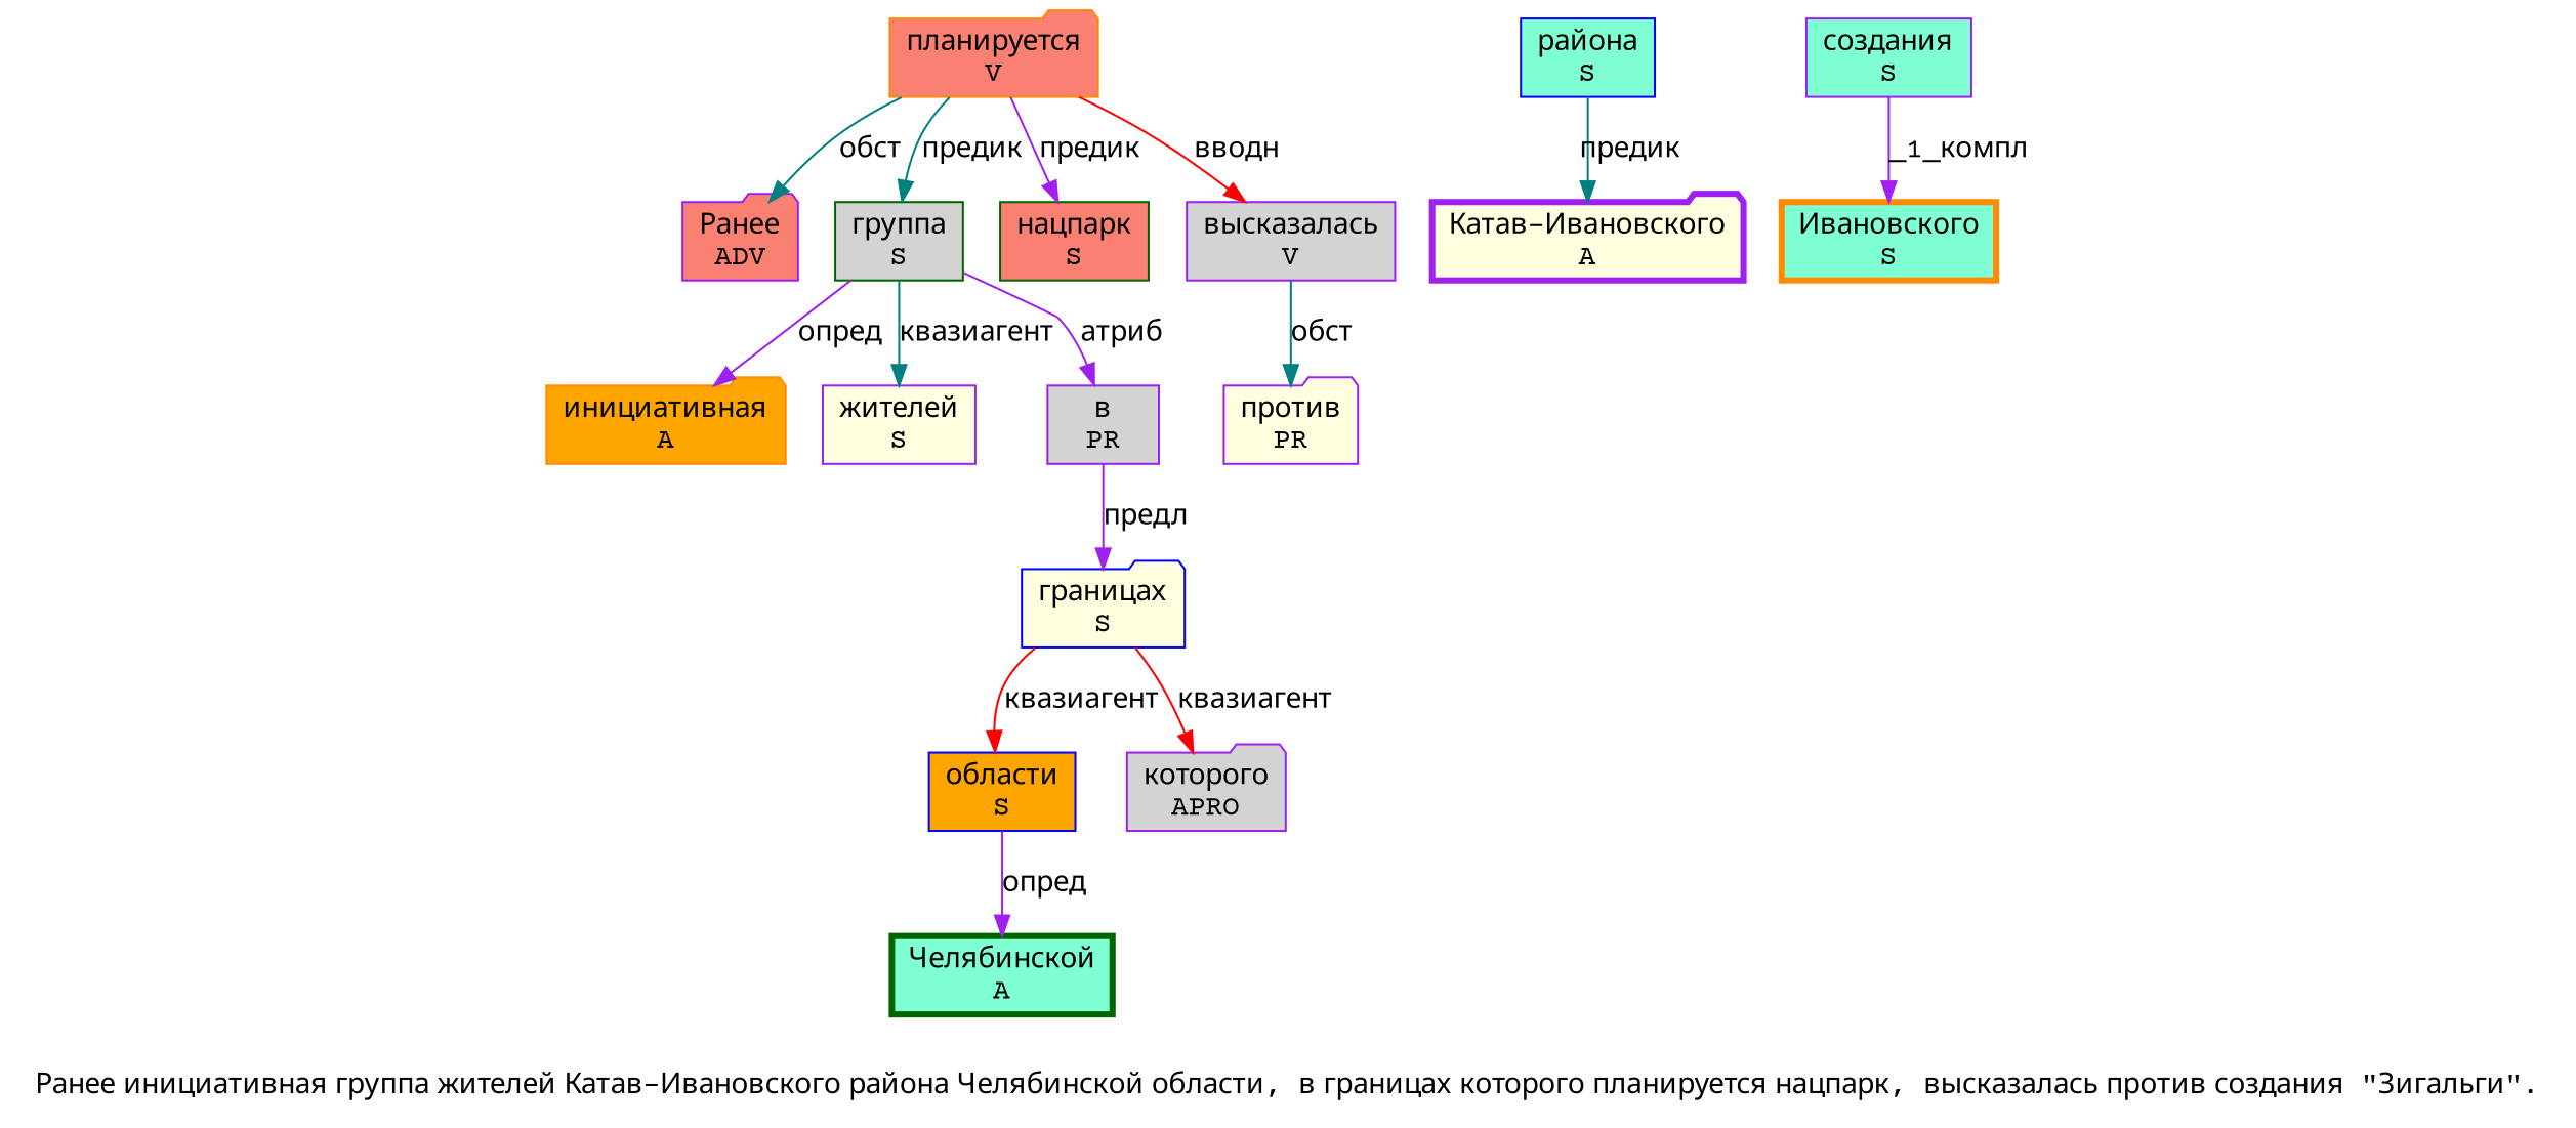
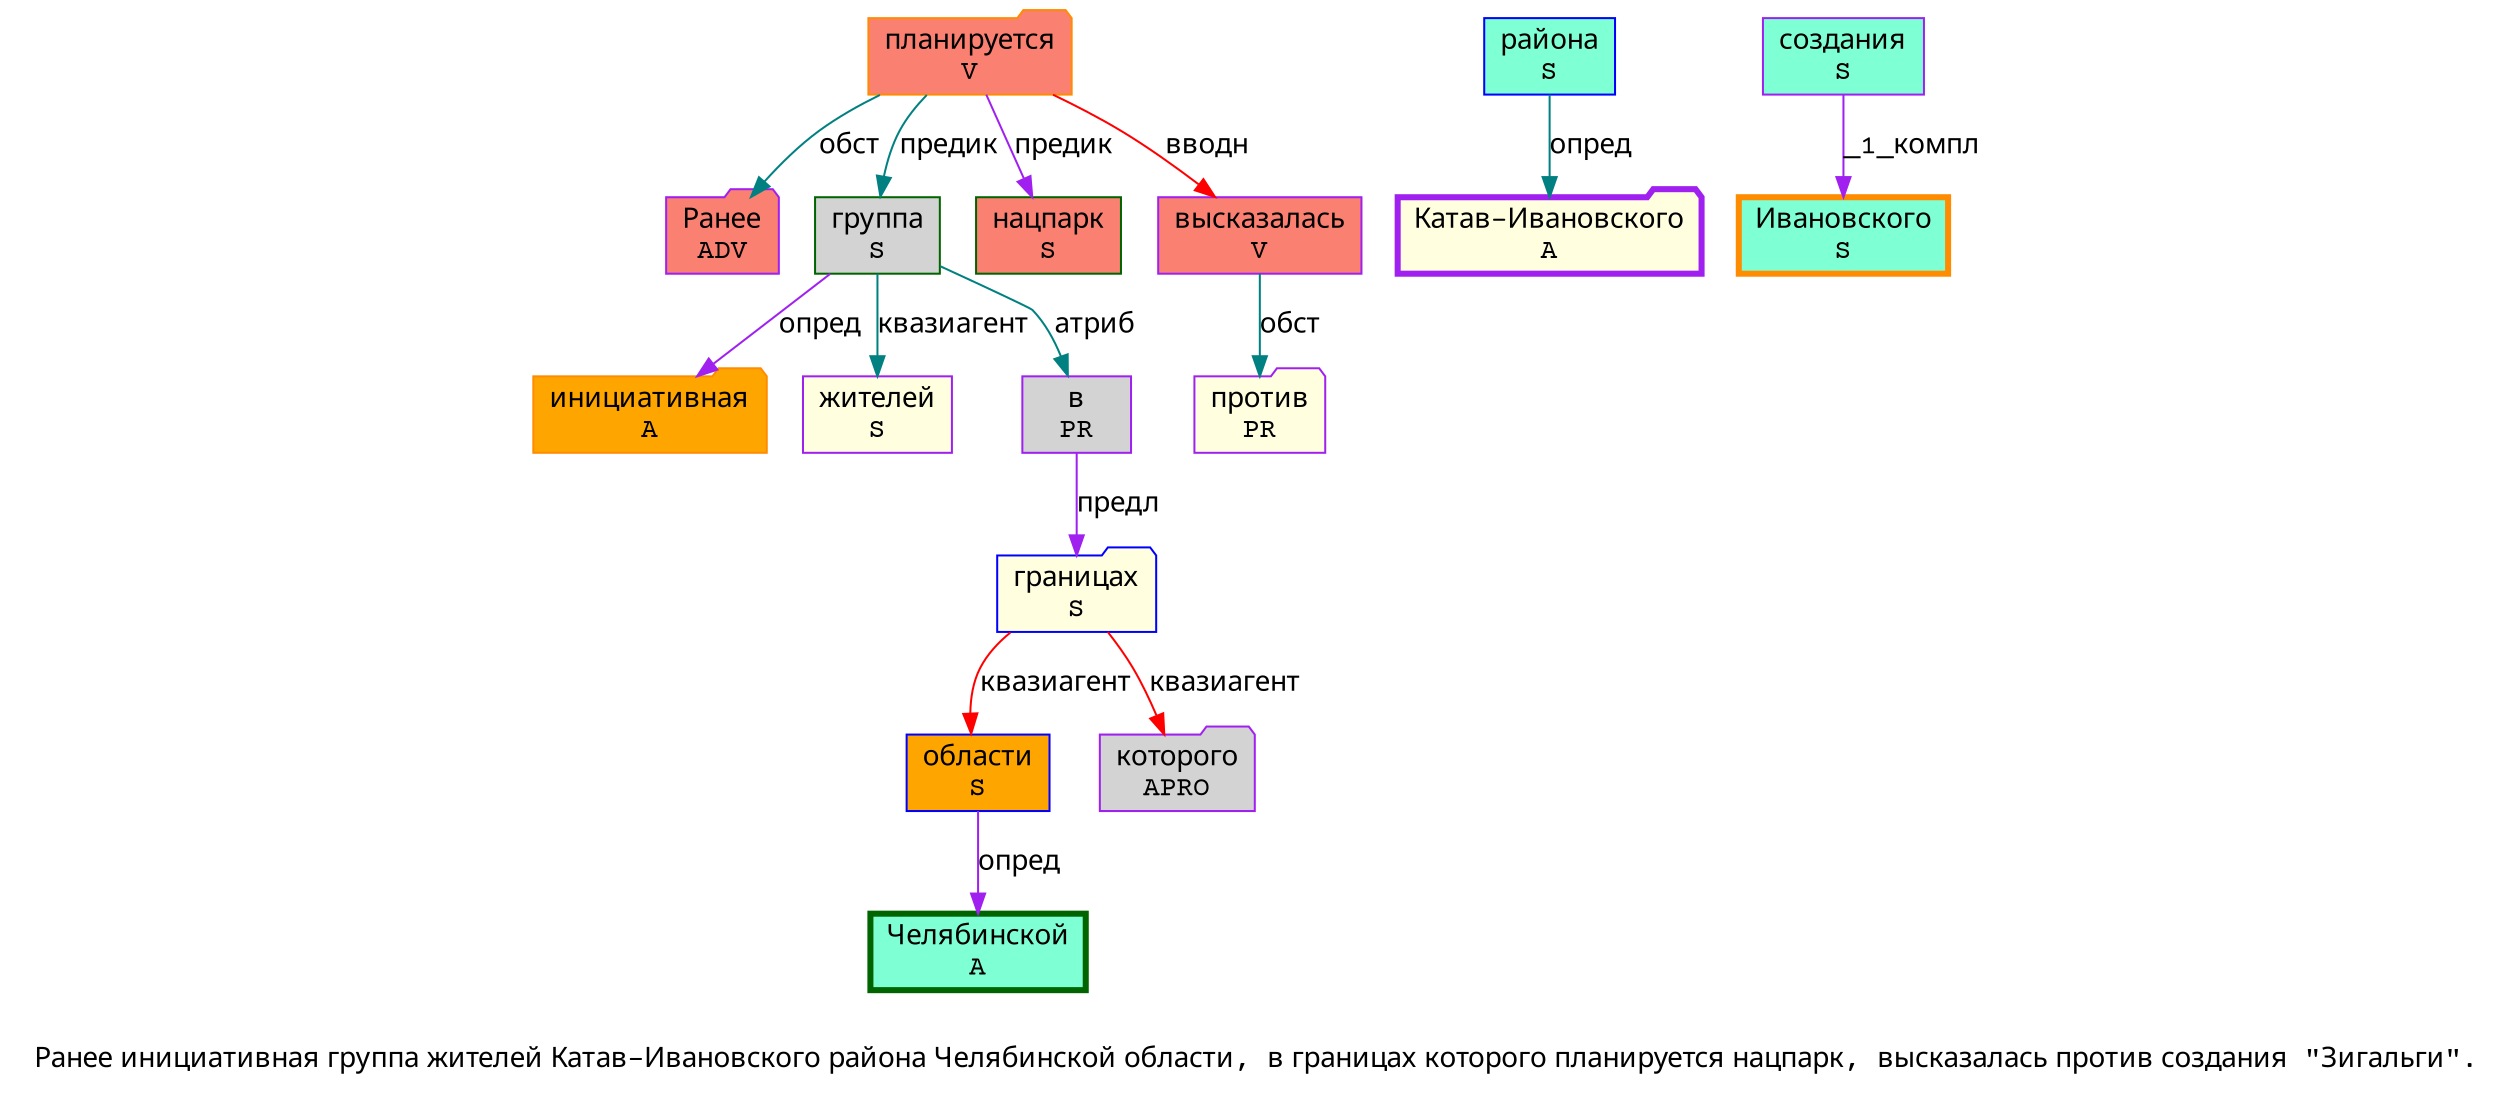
  digraph {
    fontname="Courier Prime"
    label="Ранее инициативная группа жителей Катав-Ивановского района Челябинской области, в границах которого планируется нацпарк, высказалась против создания \"Зигальги\"."
    node [color=purple fillcolor=salmon fontname="Courier Prime" penwidth=1 shape=box style=filled]
    edge [color=purple fontname="Courier Prime"]
    n1 [label="Ранее\nADV" shape=folder]
    n2 [color=darkorange fillcolor=orange label="инициативная\nA" shape=folder]
    n3 [color=darkgreen fillcolor=lightgrey label="группа\nS"]
    n4 [fillcolor=lightyellow label="жителей\nS"]
    n5 [fillcolor=lightgrey label="в\nPR"]
    n6 [color=blue fillcolor=lightyellow label="границах\nS" shape=folder]
    n7 [color=blue fillcolor=aquamarine label="района\nS"]
    n8 [fillcolor=lightyellow label="Катав-Ивановского\nA" penwidth=3 shape=folder]
    n9 [color=blue fillcolor=orange label="области\nS"]
    n10 [color=darkgreen fillcolor=aquamarine label="Челябинской\nA" penwidth=3]
    n11 [fillcolor=lightgrey label="которого\nAPRO" shape=folder]
    n12 [color=darkorange label="планируется\nV" shape=folder]
    n13 [color=darkgreen label="нацпарк\nS"]
-   n14 [fillcolor=lightgrey label="высказалась\nV"]
+   n14 [label="высказалась\nV"]
    n15 [fillcolor=lightyellow label="против\nPR" shape=folder]
    n16 [fillcolor=aquamarine label="создания\nS"]
    n17 [color=darkorange fillcolor=aquamarine label="Ивановского\nS" penwidth=3]
    n3 -> n2 [label="опред"]
    n3 -> n4 [color=teal label="квазиагент"]
-   n3 -> n5 [label="атриб"]
+   n3 -> n5 [color=teal label="атриб"]
    n5 -> n6 [label="предл"]
    n6 -> n9 [color=red label="квазиагент"]
    n6 -> n11 [color=red label="квазиагент"]
-   n7 -> n8 [color=teal label="предик"]
+   n7 -> n8 [color=teal label="опред"]
    n9 -> n10 [label="опред"]
    n12 -> n1 [color=teal label="обст"]
    n12 -> n3 [color=teal label="предик"]
    n12 -> n13 [label="предик"]
    n12 -> n14 [color=red label="вводн"]
    n14 -> n15 [color=teal label="обст"]
    n16 -> n17 [label="_1_компл"]
  }
